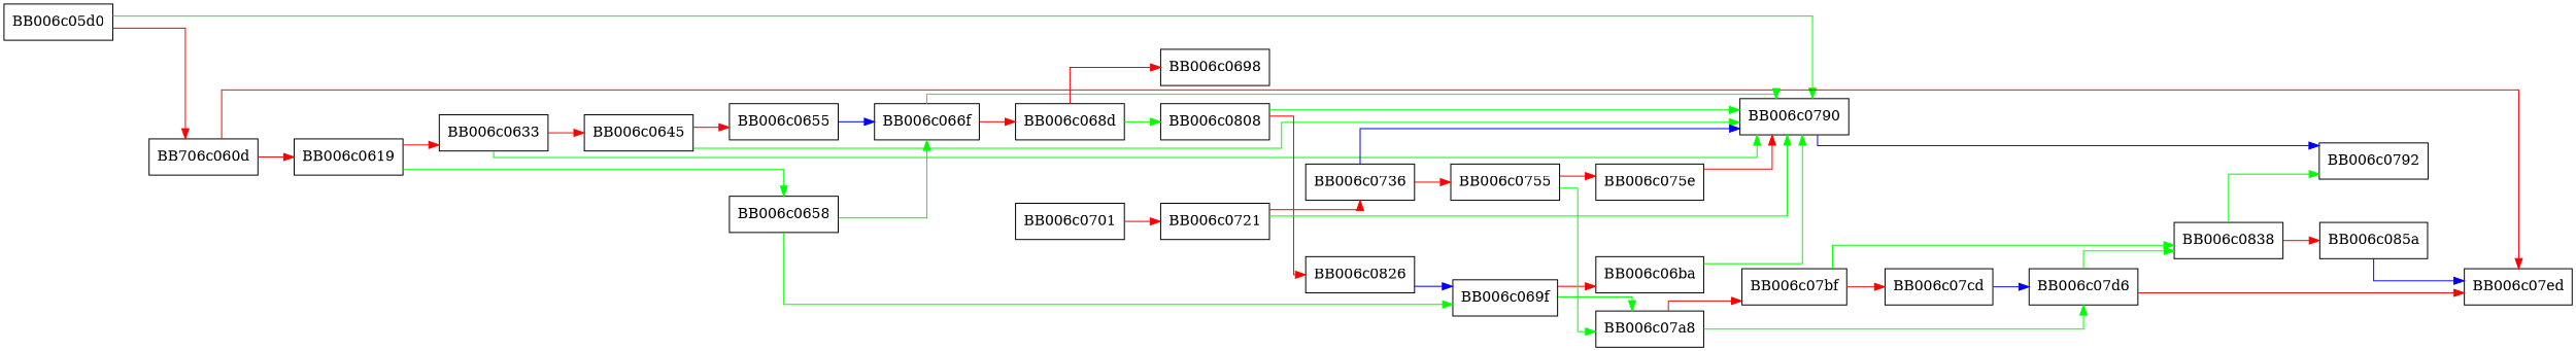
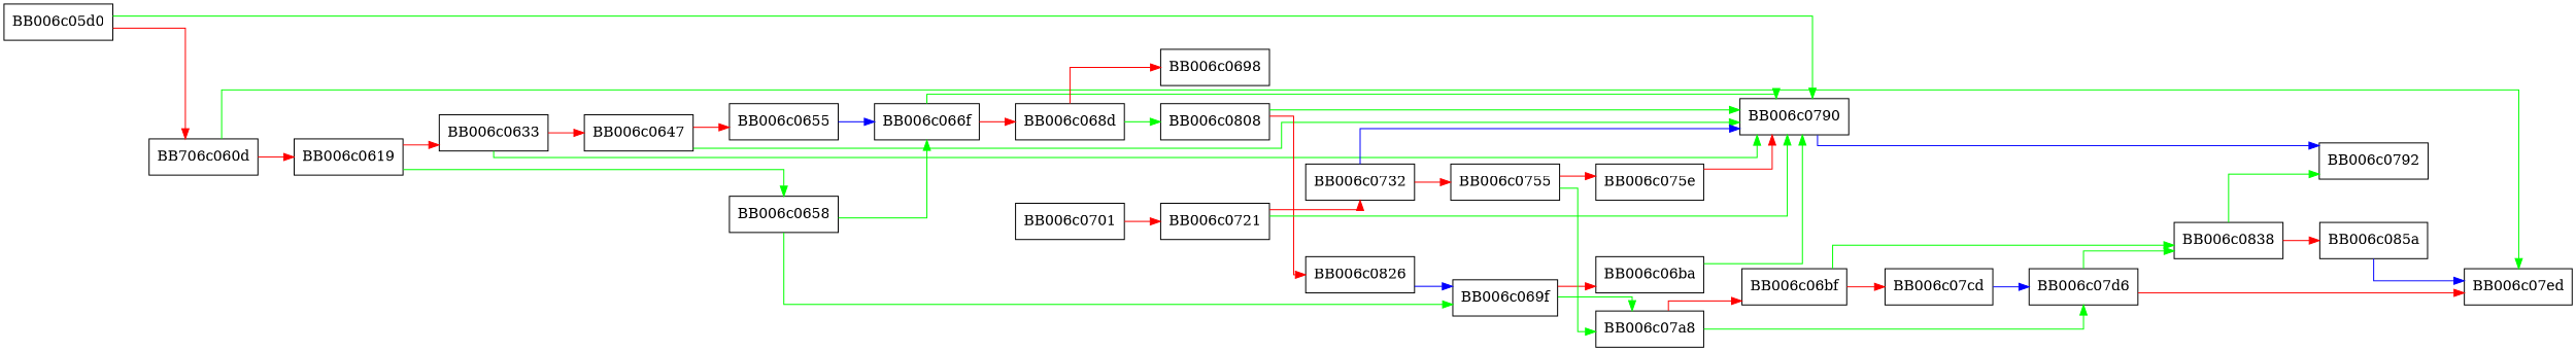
  digraph {
    rankdir=LR
    splines=ortho
    node [shape=box]
    edge [color=green]
    BB006c05d0
    BB006c0790
    n3 [label=BB706c060d]
    BB006c0792
    BB006c07ed
    BB006c0619
    BB006c0658
    BB006c0633
    BB006c069f
    BB006c066f
-   BB006c0645
+   BB006c0645 [label=BB006c0647]
    BB006c07a8
    BB006c06ba
    BB006c068d
    BB006c0655
    BB006c07d6
-   BB006c07bf
+   BB006c07bf [label=BB006c06bf]
    BB006c0808
    BB006c0698
    BB006c0826
    BB006c0838
    BB006c07cd
    BB006c0701
    BB006c0721
-   BB006c0732 [label=BB006c0736]
+   BB006c0732
    BB006c0755
    BB006c075e
    BB006c085a
    BB006c05d0 -> BB006c0790
    BB006c05d0 -> n3 [color=red]
    BB006c0790 -> BB006c0792 [color=blue]
-   n3 -> BB006c07ed [color=red]
+   n3 -> BB006c07ed
    n3 -> BB006c0619 [color=red]
    BB006c0619 -> BB006c0658
    BB006c0619 -> BB006c0633 [color=red]
    BB006c0658 -> BB006c069f
    BB006c0658 -> BB006c066f
    BB006c0633 -> BB006c0790
    BB006c0633 -> BB006c0645 [color=red]
    BB006c069f -> BB006c07a8
    BB006c069f -> BB006c06ba [color=red]
    BB006c066f -> BB006c0790
    BB006c066f -> BB006c068d [color=red]
    BB006c0645 -> BB006c0790
    BB006c0645 -> BB006c0655 [color=red]
    BB006c07a8 -> BB006c07d6
    BB006c07a8 -> BB006c07bf [color=red]
    BB006c06ba -> BB006c0790
    BB006c068d -> BB006c0808
    BB006c068d -> BB006c0698 [color=red]
    BB006c0655 -> BB006c066f [color=blue]
    BB006c07d6 -> BB006c07ed [color=red]
    BB006c07d6 -> BB006c0838
    BB006c07bf -> BB006c0838
    BB006c07bf -> BB006c07cd [color=red]
    BB006c0808 -> BB006c0790
    BB006c0808 -> BB006c0826 [color=red]
    BB006c0826 -> BB006c069f [color=blue]
    BB006c0838 -> BB006c0792
    BB006c0838 -> BB006c085a [color=red]
    BB006c07cd -> BB006c07d6 [color=blue]
    BB006c0701 -> BB006c0721 [color=red]
    BB006c0721 -> BB006c0790
    BB006c0721 -> BB006c0732 [color=red]
    BB006c0732 -> BB006c0790 [color=blue]
    BB006c0732 -> BB006c0755 [color=red]
    BB006c0755 -> BB006c07a8
    BB006c0755 -> BB006c075e [color=red]
    BB006c075e -> BB006c0790 [color=red]
    BB006c085a -> BB006c07ed [color=blue]
  }
